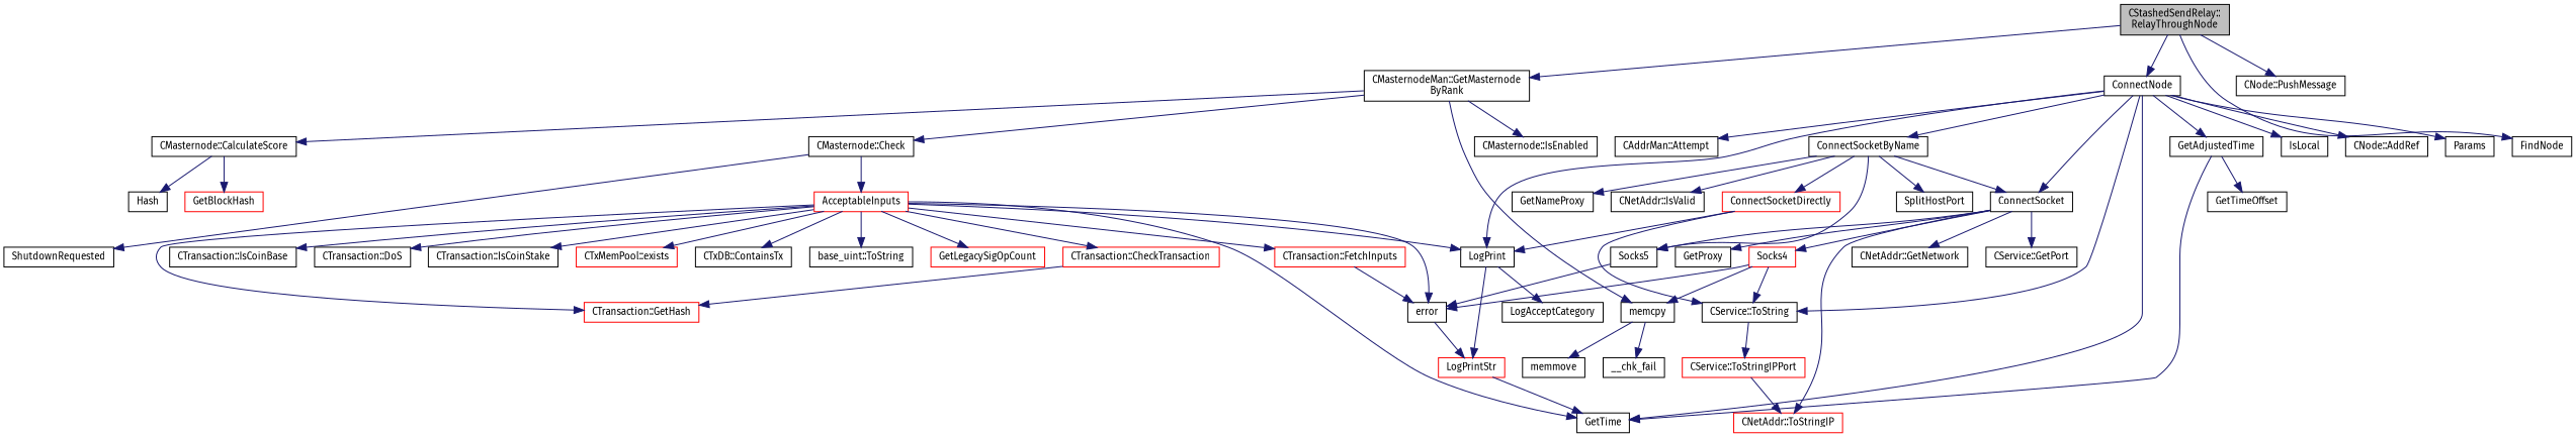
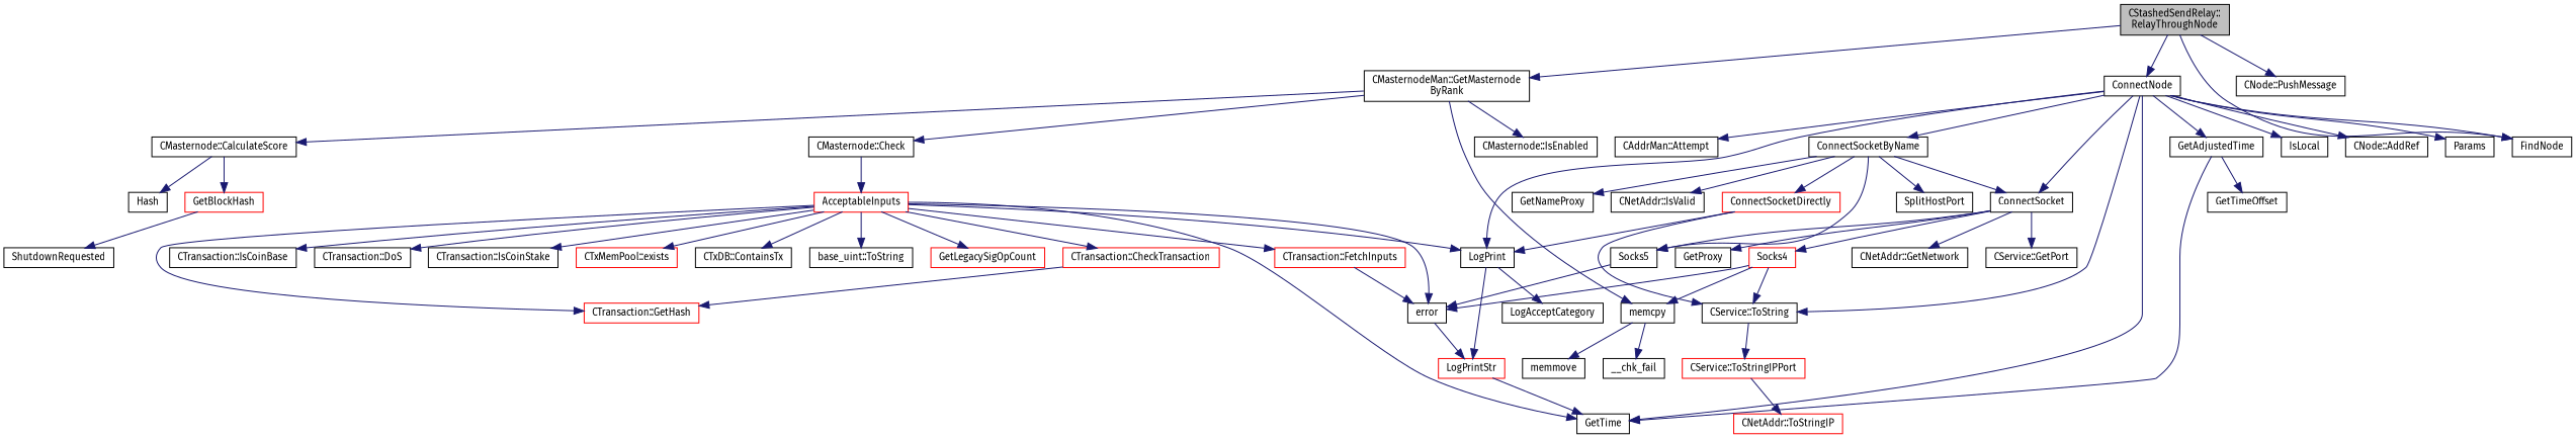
  digraph {
    fontname="Fira Sans"
    rankdir=TB
    node [color=black fillcolor=white fontname="Fira Sans" fontsize=10 shape=record style=filled]
    edge [color=midnightblue fontname="Fira Sans" fontsize=10 labelfontname=Helvetica labelfontsize=10 style=solid]
    n1 [fillcolor=grey75 fontcolor=black height=0.2 label="CStashedSendRelay::\lRelayThroughNode" width=0.4]
    n2 [height=0.2 label="CMasternodeMan::GetMasternode\lByRank" width=0.4]
    n3 [height=0.2 label=ConnectNode width=0.4]
    n4 [height=0.2 label=FindNode width=0.4]
    n5 [height=0.2 label="CNode::PushMessage" width=0.4]
    n6 [height=0.2 label="CMasternode::Check" width=0.4]
    n7 [height=0.2 label="CMasternode::IsEnabled" width=0.4]
    n8 [height=0.2 label="CMasternode::CalculateScore" width=0.4]
    n9 [height=0.2 label=memcpy width=0.4]
    n10 [height=0.2 label=GetTime width=0.4]
    n11 [height=0.2 label=LogPrint width=0.4]
    n12 [height=0.2 label=IsLocal width=0.4]
    n13 [height=0.2 label="CNode::AddRef" width=0.4]
    n14 [height=0.2 label="CService::ToString" width=0.4]
    n15 [height=0.2 label=GetAdjustedTime width=0.4]
    n16 [height=0.2 label=ConnectSocketByName width=0.4]
    n17 [height=0.2 label=ConnectSocket width=0.4]
    n18 [height=0.2 label=Params width=0.4]
    n19 [height=0.2 label="CAddrMan::Attempt" width=0.4]
    n20 [height=0.2 label=ShutdownRequested width=0.4]
    n21 [color=red height=0.2 label=AcceptableInputs width=0.4]
    n22 [color=red height=0.2 label=GetBlockHash width=0.4]
    n23 [height=0.2 label=Hash width=0.4]
    n24 [height=0.2 label=memmove width=0.4]
    n25 [height=0.2 label=__chk_fail width=0.4]
    n26 [color=red height=0.2 label="CTransaction::CheckTransaction" width=0.4]
    n27 [height=0.2 label=error width=0.4]
    n28 [height=0.2 label="CTransaction::IsCoinBase" width=0.4]
    n29 [height=0.2 label="CTransaction::DoS" width=0.4]
    n30 [height=0.2 label="CTransaction::IsCoinStake" width=0.4]
    n31 [color=red height=0.2 label="CTransaction::GetHash" width=0.4]
    n32 [color=red height=0.2 label="CTxMemPool::exists" width=0.4]
    n33 [height=0.2 label="CTxDB::ContainsTx" width=0.4]
    n34 [color=red height=0.2 label="CTransaction::FetchInputs" width=0.4]
    n35 [height=0.2 label="base_uint::ToString" width=0.4]
    n36 [color=red height=0.2 label=GetLegacySigOpCount width=0.4]
    n37 [color=red height=0.2 label=LogPrintStr width=0.4]
    n38 [height=0.2 label=LogAcceptCategory width=0.4]
    n39 [color=red height=0.2 label="CService::ToStringIPPort" width=0.4]
    n40 [height=0.2 label=GetTimeOffset width=0.4]
    n41 [height=0.2 label=SplitHostPort width=0.4]
    n42 [height=0.2 label=GetNameProxy width=0.4]
    n43 [height=0.2 label="CNetAddr::IsValid" width=0.4]
    n44 [color=red height=0.2 label=ConnectSocketDirectly width=0.4]
    n45 [height=0.2 label=Socks5 width=0.4]
    n46 [color=red height=0.2 label="CNetAddr::ToStringIP" width=0.4]
    n47 [height=0.2 label=GetProxy width=0.4]
    n48 [height=0.2 label="CNetAddr::GetNetwork" width=0.4]
    n49 [color=red height=0.2 label=Socks4 width=0.4]
    n50 [height=0.2 label="CService::GetPort" width=0.4]
    n1 -> n2
    n1 -> n3
    n1 -> n4
    n1 -> n5
    n2 -> n6
    n2 -> n7
    n2 -> n8
    n2 -> n9
+   n3 -> n4
    n3 -> n10
    n3 -> n11
    n3 -> n12
    n3 -> n13
    n3 -> n14
    n3 -> n15
    n3 -> n16
    n3 -> n17
    n3 -> n18
    n3 -> n19
-   n6 -> n20
+   n22 -> n20
    n6 -> n21
    n8 -> n22
    n8 -> n23
    n9 -> n24
    n9 -> n25
    n11 -> n37
    n11 -> n38
    n14 -> n39
    n15 -> n10
    n15 -> n40
    n16 -> n17
    n16 -> n41
    n16 -> n42
    n16 -> n43
    n16 -> n44
    n16 -> n45
    n17 -> n45
-   n17 -> n46
    n17 -> n47
    n17 -> n48
    n17 -> n49
    n17 -> n50
    n21 -> n10
    n21 -> n11
    n21 -> n26
    n21 -> n27
    n21 -> n28
    n21 -> n29
    n21 -> n30
    n21 -> n31
    n21 -> n32
    n21 -> n33
    n21 -> n34
    n21 -> n35
    n21 -> n36
    n26 -> n31
    n27 -> n37
    n34 -> n27
    n37 -> n10
    n39 -> n46
    n44 -> n11
    n44 -> n14
    n45 -> n27
    n49 -> n9
    n49 -> n14
    n49 -> n27
  }
